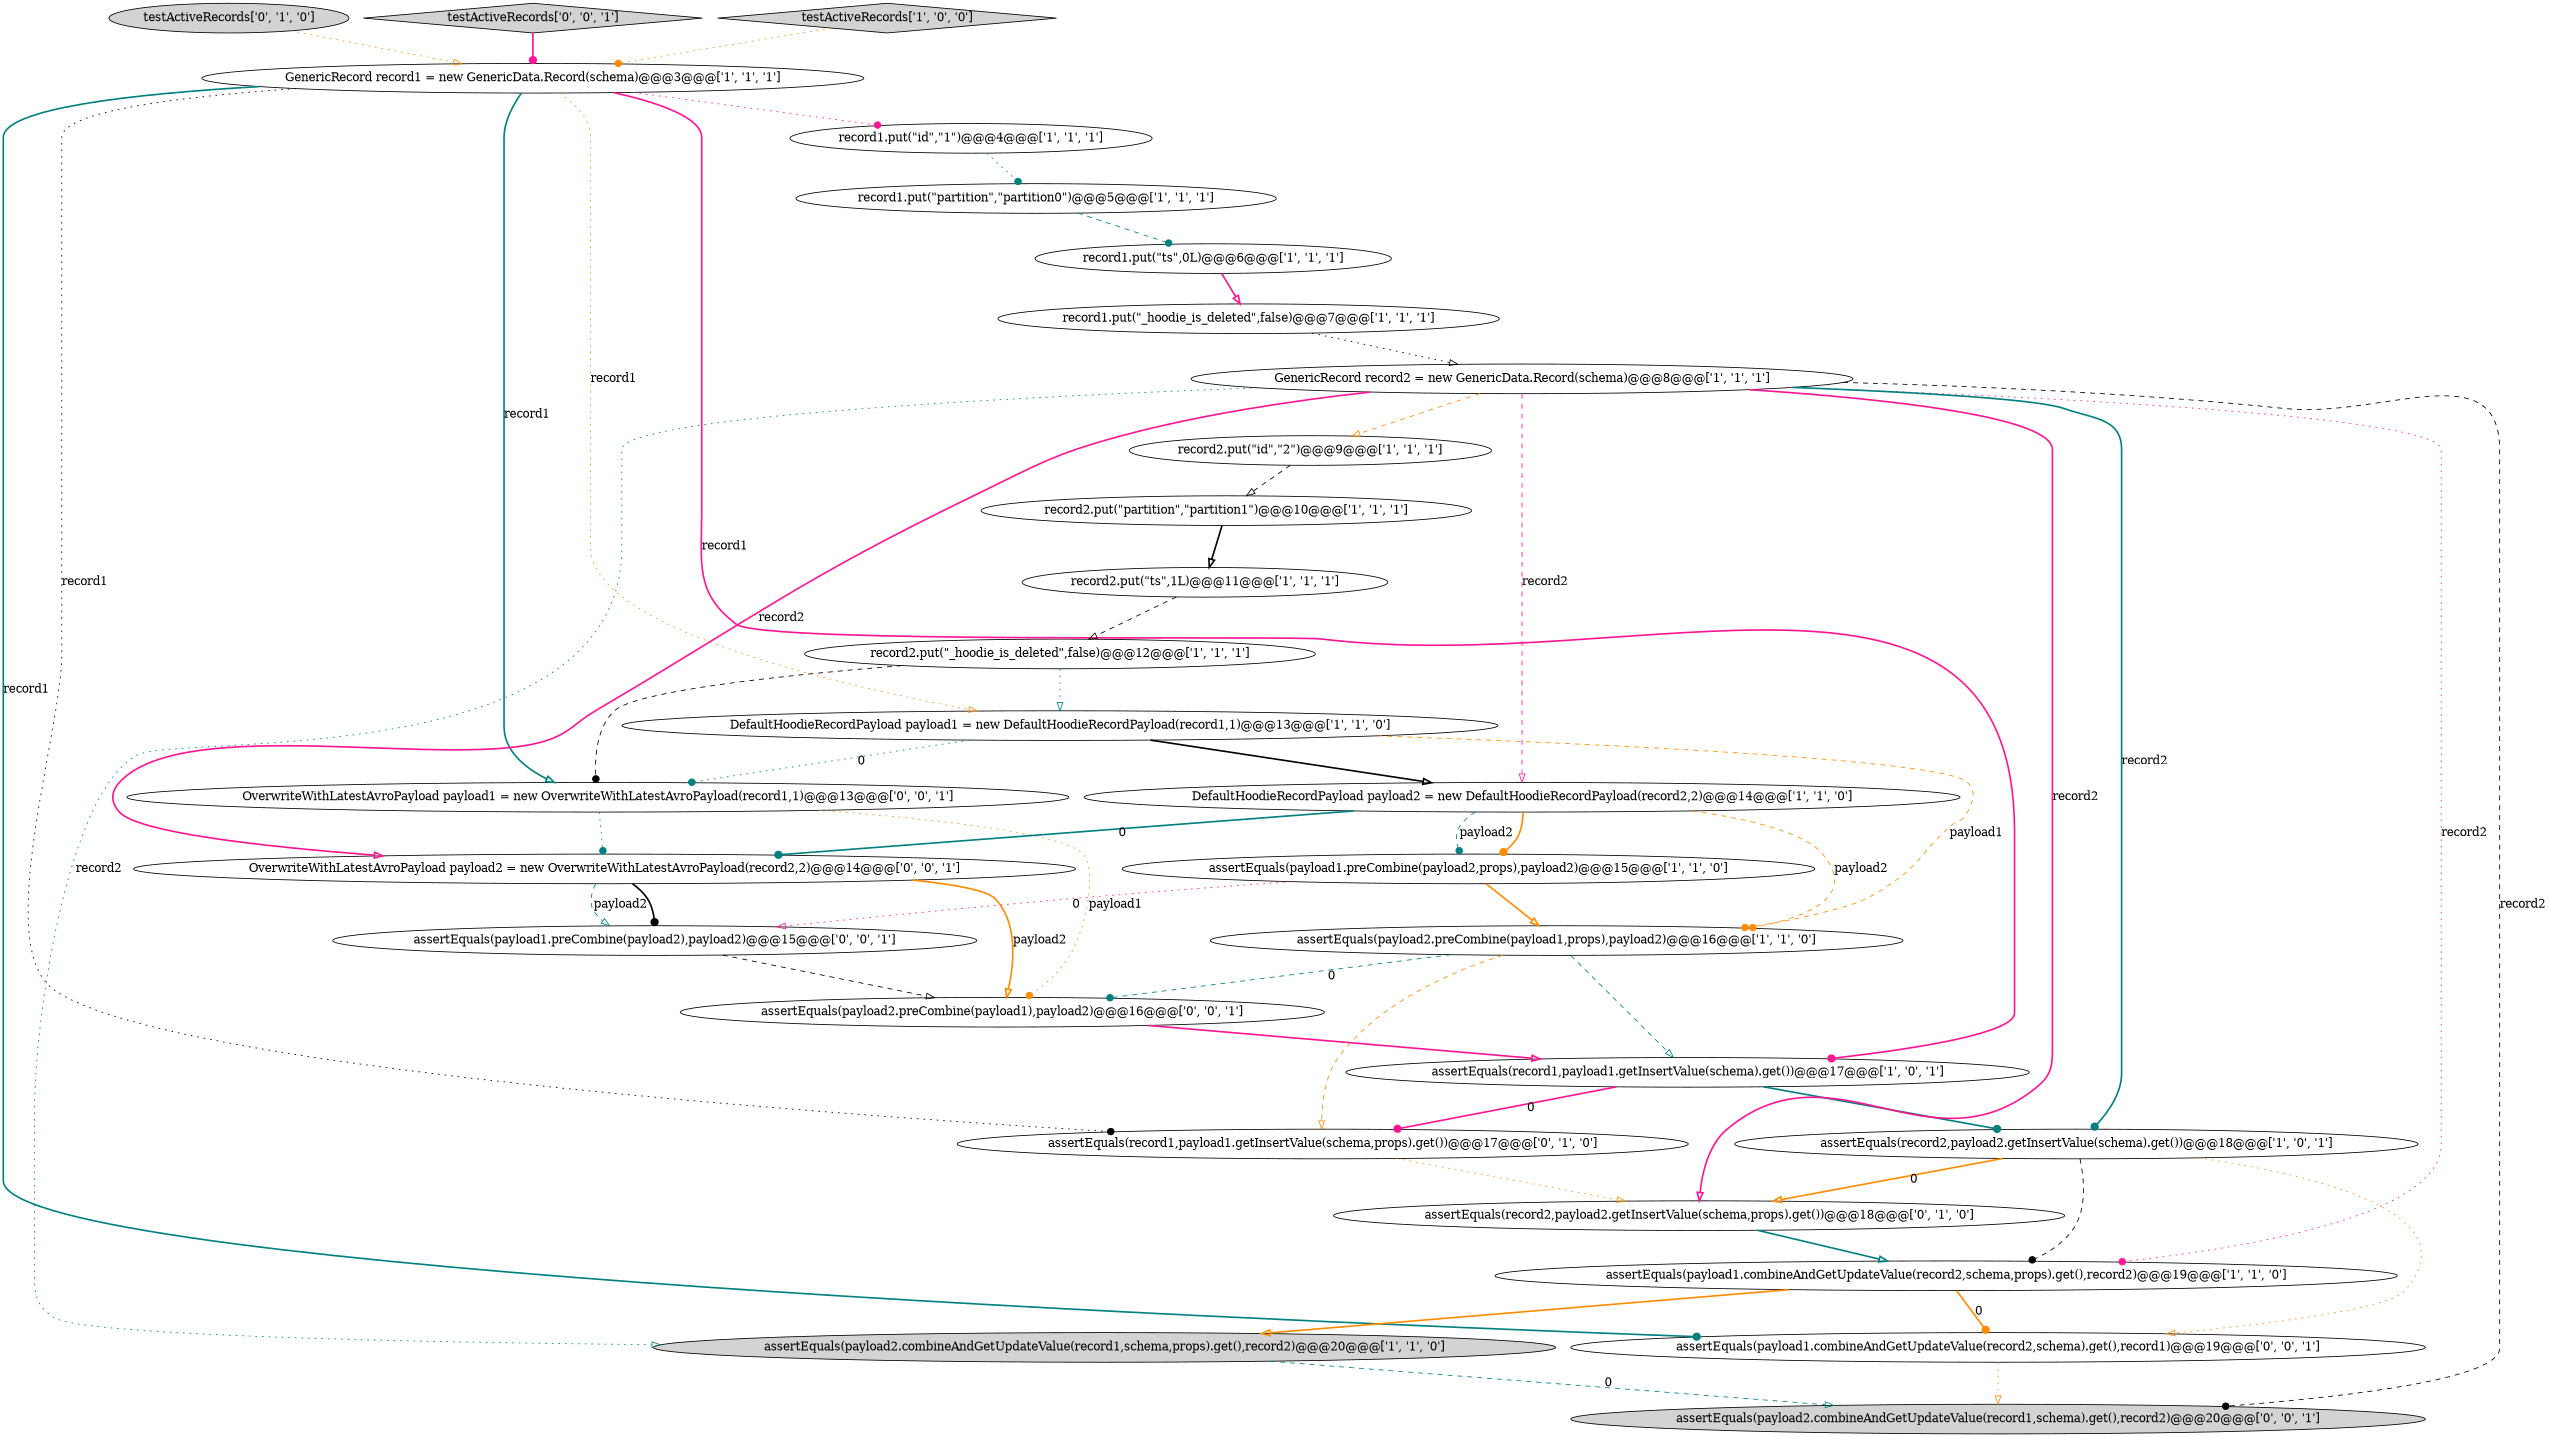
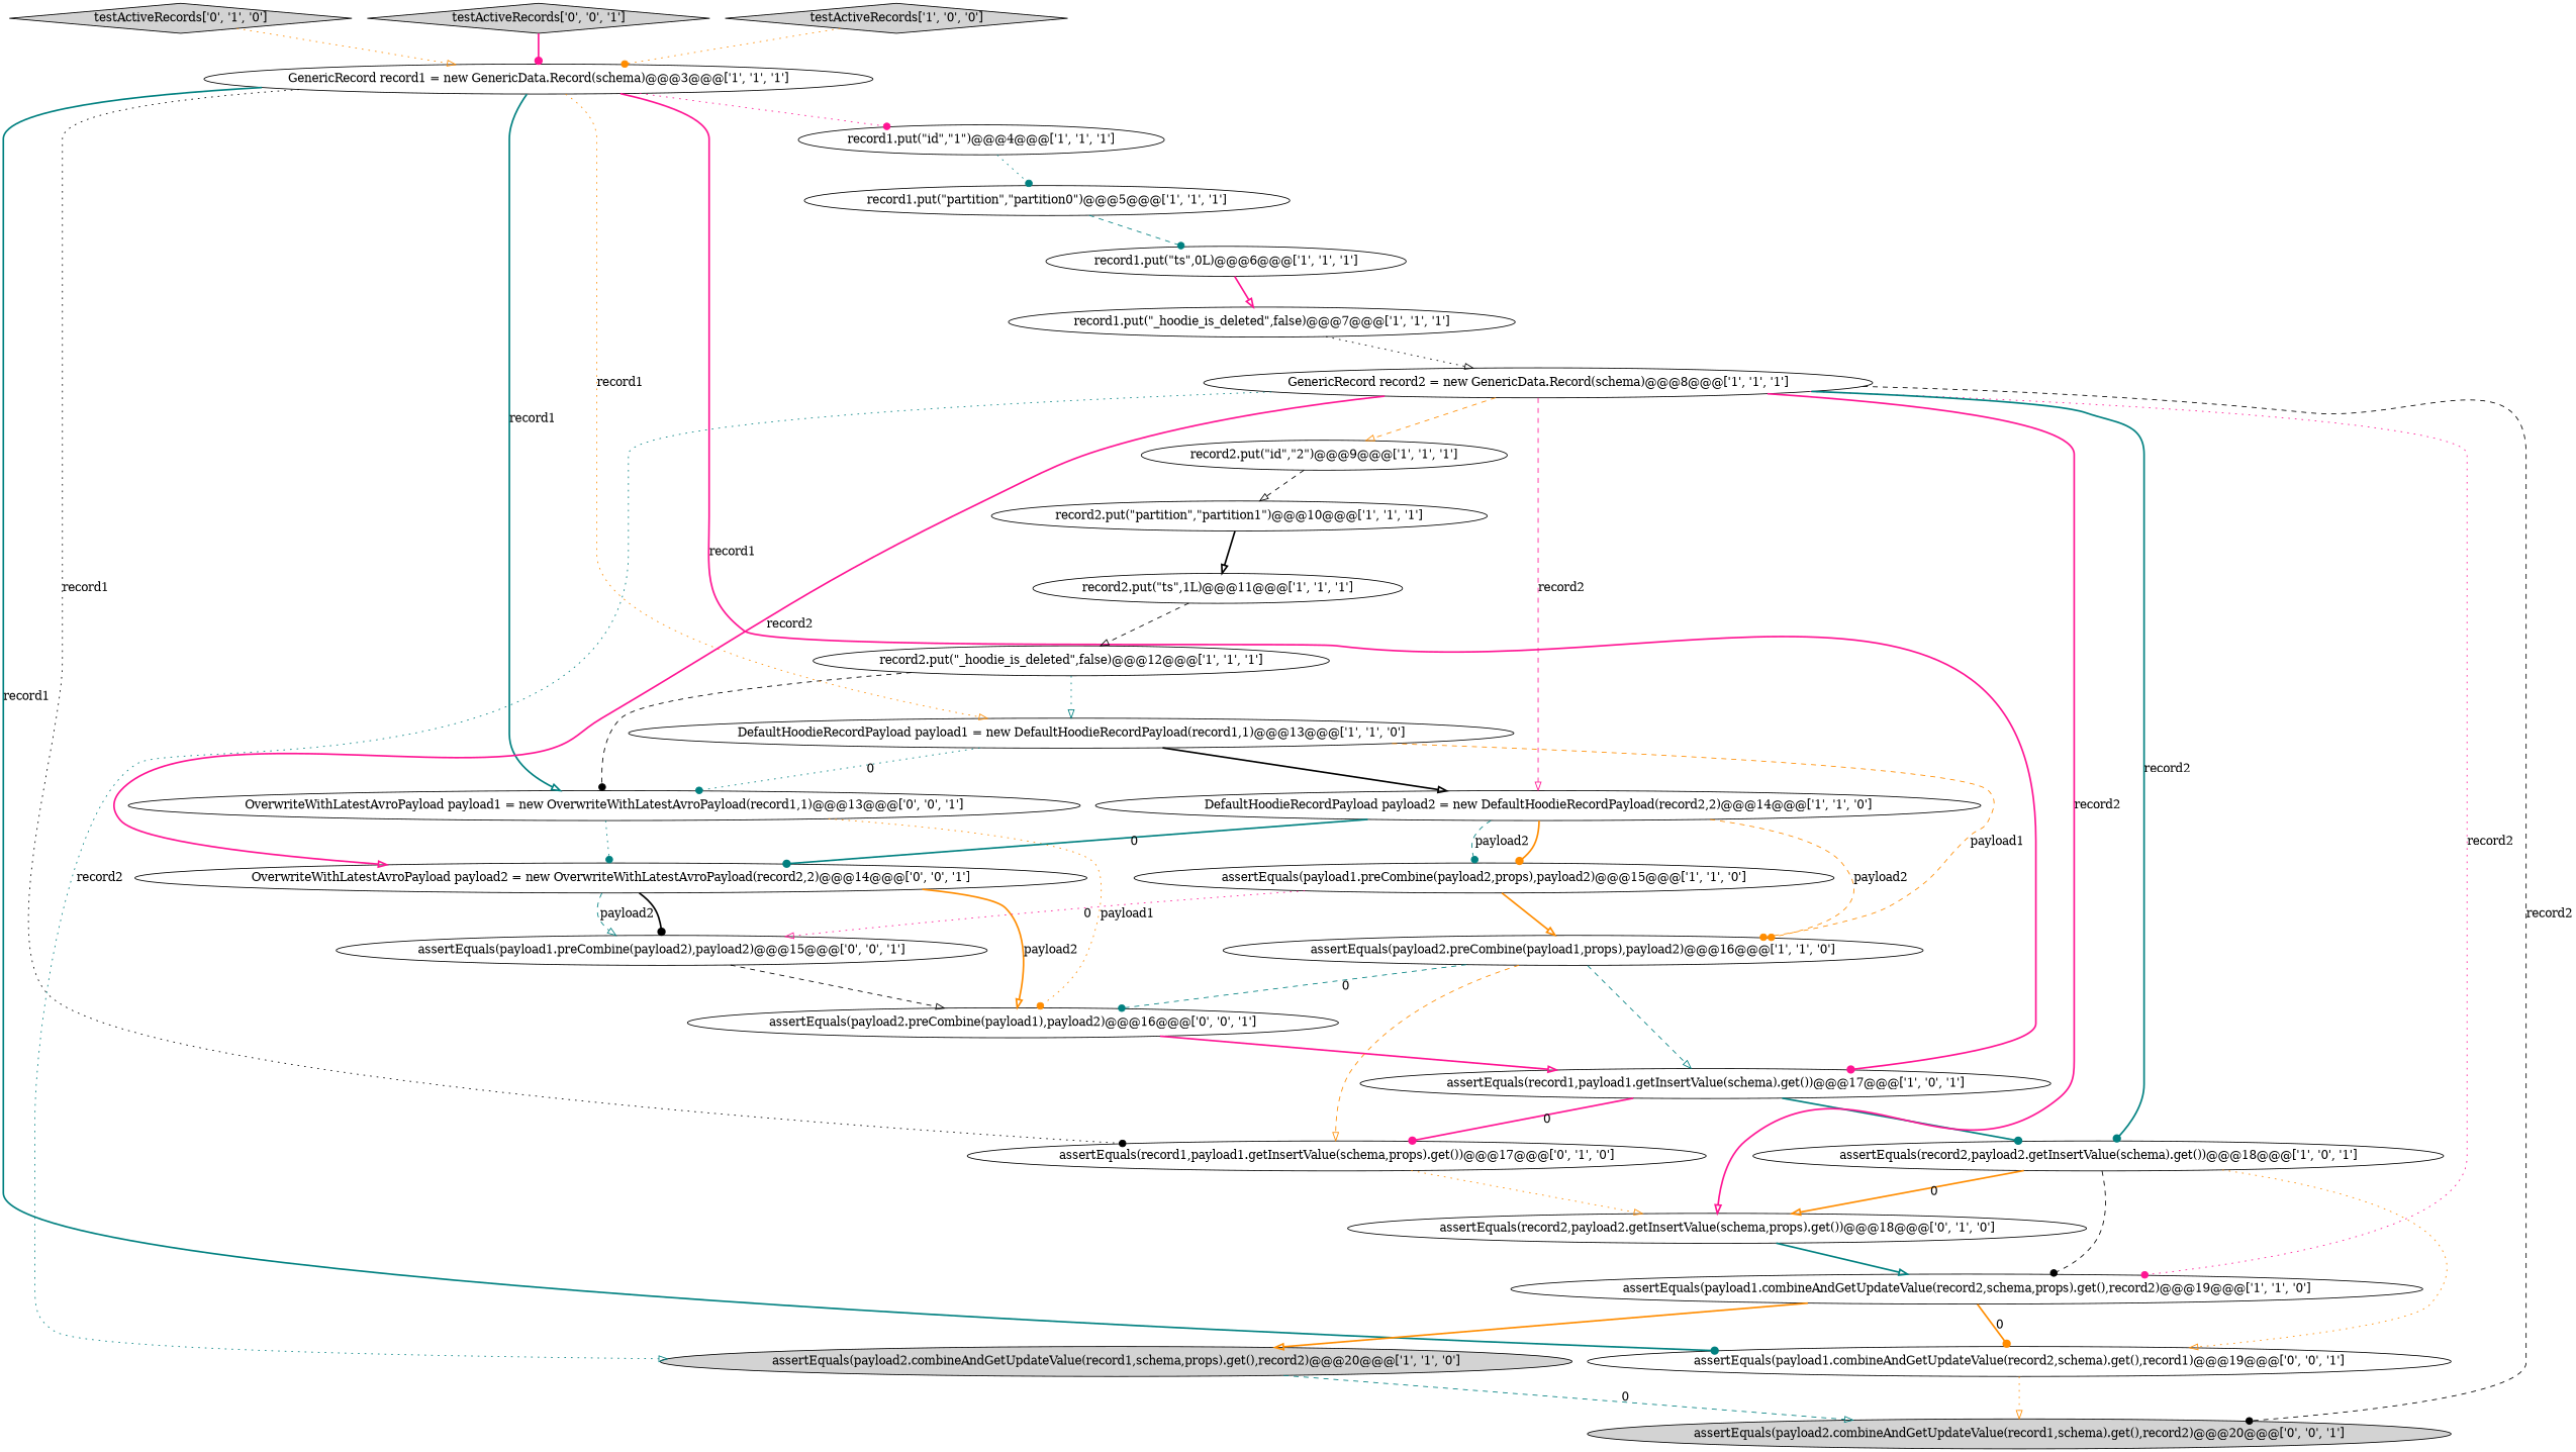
  digraph {
    node [fillcolor=white shape=ellipse style=filled]
    edge [style=bold color=teal arrowhead=onormal]
    n1 [label="record2.put(\"_hoodie_is_deleted\",false)@@@12@@@['1', '1', '1']"]
    n2 [label="OverwriteWithLatestAvroPayload payload1 = new OverwriteWithLatestAvroPayload(record1,1)@@@13@@@['0', '0', '1']"]
    n3 [label="DefaultHoodieRecordPayload payload1 = new DefaultHoodieRecordPayload(record1,1)@@@13@@@['1', '1', '0']"]
-   n4 [fillcolor=lightgray label="testActiveRecords['0', '1', '0']"]
+   n4 [fillcolor=lightgray label="testActiveRecords['0', '1', '0']" shape=diamond]
    n5 [label="GenericRecord record1 = new GenericData.Record(schema)@@@3@@@['1', '1', '1']"]
    n6 [fillcolor=lightgray label="assertEquals(payload2.combineAndGetUpdateValue(record1,schema,props).get(),record2)@@@20@@@['1', '1', '0']"]
    n7 [fillcolor=lightgray label="assertEquals(payload2.combineAndGetUpdateValue(record1,schema).get(),record2)@@@20@@@['0', '0', '1']"]
    n8 [label="record1.put(\"id\",\"1\")@@@4@@@['1', '1', '1']"]
    n9 [label="record1.put(\"partition\",\"partition0\")@@@5@@@['1', '1', '1']"]
    n10 [label="OverwriteWithLatestAvroPayload payload2 = new OverwriteWithLatestAvroPayload(record2,2)@@@14@@@['0', '0', '1']"]
    n11 [label="assertEquals(payload2.preCombine(payload1),payload2)@@@16@@@['0', '0', '1']"]
    n12 [label="DefaultHoodieRecordPayload payload2 = new DefaultHoodieRecordPayload(record2,2)@@@14@@@['1', '1', '0']"]
    n13 [label="assertEquals(payload1.preCombine(payload2,props),payload2)@@@15@@@['1', '1', '0']"]
    n14 [label="assertEquals(payload2.preCombine(payload1,props),payload2)@@@16@@@['1', '1', '0']"]
    n15 [fillcolor=lightgray label="testActiveRecords['0', '0', '1']" shape=diamond]
    n16 [label="record2.put(\"id\",\"2\")@@@9@@@['1', '1', '1']"]
    n17 [label="record2.put(\"partition\",\"partition1\")@@@10@@@['1', '1', '1']"]
    n18 [fillcolor=lightgray label="testActiveRecords['1', '0', '0']" shape=diamond]
    n19 [label="assertEquals(payload1.preCombine(payload2),payload2)@@@15@@@['0', '0', '1']"]
    n20 [label="assertEquals(record1,payload1.getInsertValue(schema,props).get())@@@17@@@['0', '1', '0']"]
    n21 [label="assertEquals(record1,payload1.getInsertValue(schema).get())@@@17@@@['1', '0', '1']"]
    n22 [label="record1.put(\"ts\",0L)@@@6@@@['1', '1', '1']"]
    n23 [label="assertEquals(record2,payload2.getInsertValue(schema,props).get())@@@18@@@['0', '1', '0']"]
    n24 [label="assertEquals(payload1.combineAndGetUpdateValue(record2,schema,props).get(),record2)@@@19@@@['1', '1', '0']"]
    n25 [label="record2.put(\"ts\",1L)@@@11@@@['1', '1', '1']"]
    n26 [label="record1.put(\"_hoodie_is_deleted\",false)@@@7@@@['1', '1', '1']"]
    n27 [label="GenericRecord record2 = new GenericData.Record(schema)@@@8@@@['1', '1', '1']"]
    n28 [label="assertEquals(record2,payload2.getInsertValue(schema).get())@@@18@@@['1', '0', '1']"]
    n29 [label="assertEquals(payload1.combineAndGetUpdateValue(record2,schema).get(),record1)@@@19@@@['0', '0', '1']"]
    n1 -> n2 [style=dashed color=black arrowhead=dot]
    n1 -> n3 [style=dotted]
    n2 -> n10 [style=dotted arrowhead=dot]
    n2 -> n11 [label=payload1 style=dotted color=darkorange arrowhead=dot]
    n3 -> n2 [label=0 style=dotted arrowhead=dot]
    n3 -> n12 [color=black]
    n3 -> n14 [label=payload1 style=dashed color=darkorange arrowhead=dot]
    n4 -> n5 [style=dotted color=darkorange]
    n5 -> n2 [label=record1]
    n5 -> n3 [label=record1 style=dotted color=darkorange]
    n5 -> n8 [style=dotted color=deeppink arrowhead=dot]
    n5 -> n20 [label=record1 style=dotted color=black arrowhead=dot]
    n5 -> n21 [label=record1 color=deeppink arrowhead=dot]
    n5 -> n29 [label=record1 arrowhead=dot]
    n6 -> n7 [label=0 style=dashed]
    n8 -> n9 [style=dotted arrowhead=dot]
    n9 -> n22 [style=dashed arrowhead=dot]
    n10 -> n11 [label=payload2 color=darkorange]
    n10 -> n19 [label=payload2 style=dashed]
    n10 -> n19 [color=black arrowhead=dot]
    n11 -> n21 [color=deeppink]
    n12 -> n10 [label=0 arrowhead=dot]
    n12 -> n13 [color=darkorange arrowhead=dot]
    n12 -> n13 [label=payload2 style=dashed arrowhead=dot]
    n12 -> n14 [label=payload2 style=dashed color=darkorange arrowhead=dot]
    n13 -> n14 [color=darkorange]
    n13 -> n19 [label=0 style=dotted color=deeppink]
    n14 -> n11 [label=0 style=dashed arrowhead=dot]
    n14 -> n20 [style=dashed color=darkorange]
    n14 -> n21 [style=dashed]
    n15 -> n5 [color=deeppink arrowhead=dot]
    n16 -> n17 [style=dashed color=black]
    n17 -> n25 [color=black]
    n18 -> n5 [style=dotted color=darkorange arrowhead=dot]
    n19 -> n11 [style=dashed color=black]
    n20 -> n23 [style=dotted color=darkorange]
    n21 -> n20 [label=0 color=deeppink arrowhead=dot]
    n21 -> n28 [arrowhead=dot]
    n22 -> n26 [color=deeppink]
    n23 -> n24
    n24 -> n6 [color=darkorange]
    n24 -> n29 [label=0 color=darkorange arrowhead=dot]
    n25 -> n1 [style=dashed color=black]
    n26 -> n27 [style=dotted color=black]
    n27 -> n6 [label=record2 style=dotted]
    n27 -> n7 [label=record2 style=dashed color=black arrowhead=dot]
    n27 -> n10 [label=record2 color=deeppink]
    n27 -> n12 [label=record2 style=dashed color=deeppink]
    n27 -> n16 [style=dashed color=darkorange]
    n27 -> n23 [label=record2 color=deeppink]
    n27 -> n24 [label=record2 style=dotted color=deeppink arrowhead=dot]
    n27 -> n28 [label=record2 arrowhead=dot]
    n28 -> n23 [label=0 color=darkorange]
    n28 -> n24 [style=dashed color=black arrowhead=dot]
    n28 -> n29 [style=dotted color=darkorange]
    n29 -> n7 [style=dotted color=darkorange]
  }
